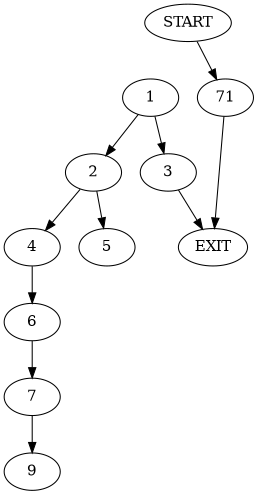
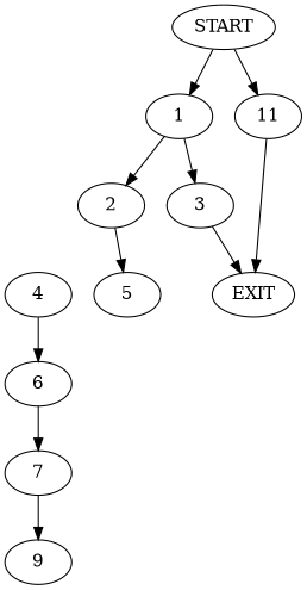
  digraph {
    n1 [label=START]
    1
-   11 [label=71]
+   11
    2
    3
    n6 [label=EXIT]
    4
    5
    6
    7
    9
+   n1 -> 1
    n1 -> 11
    1 -> 2
    1 -> 3
    11 -> n6
-   2 -> 4
    2 -> 5
    3 -> n6
    4 -> 6
    6 -> 7
    7 -> 9
  }
